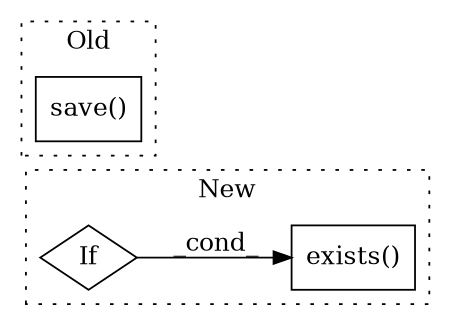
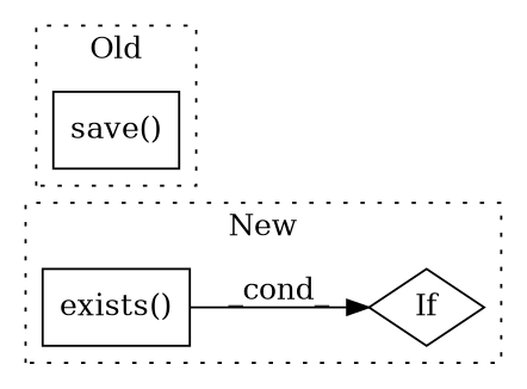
  digraph {
    rankdir=LR
    node [a=75 shape=box]
    n1 [l="15,1" label="exists()" s="2910,2933"]
    n2 [a=96 l=3 label=If s=2903 shape=diamond]
    n3 [l="11,1" label="save()" s="2234,2260"]
    subgraph cluster_1 {
      label=New
      style=dotted
      n1
      n2
    }
    subgraph cluster_2 {
      label=Old
      style=dotted
      n3
    }
-   n2 -> n1 [label=_cond_]
+   n1 -> n2 [label=_cond_]
  }
